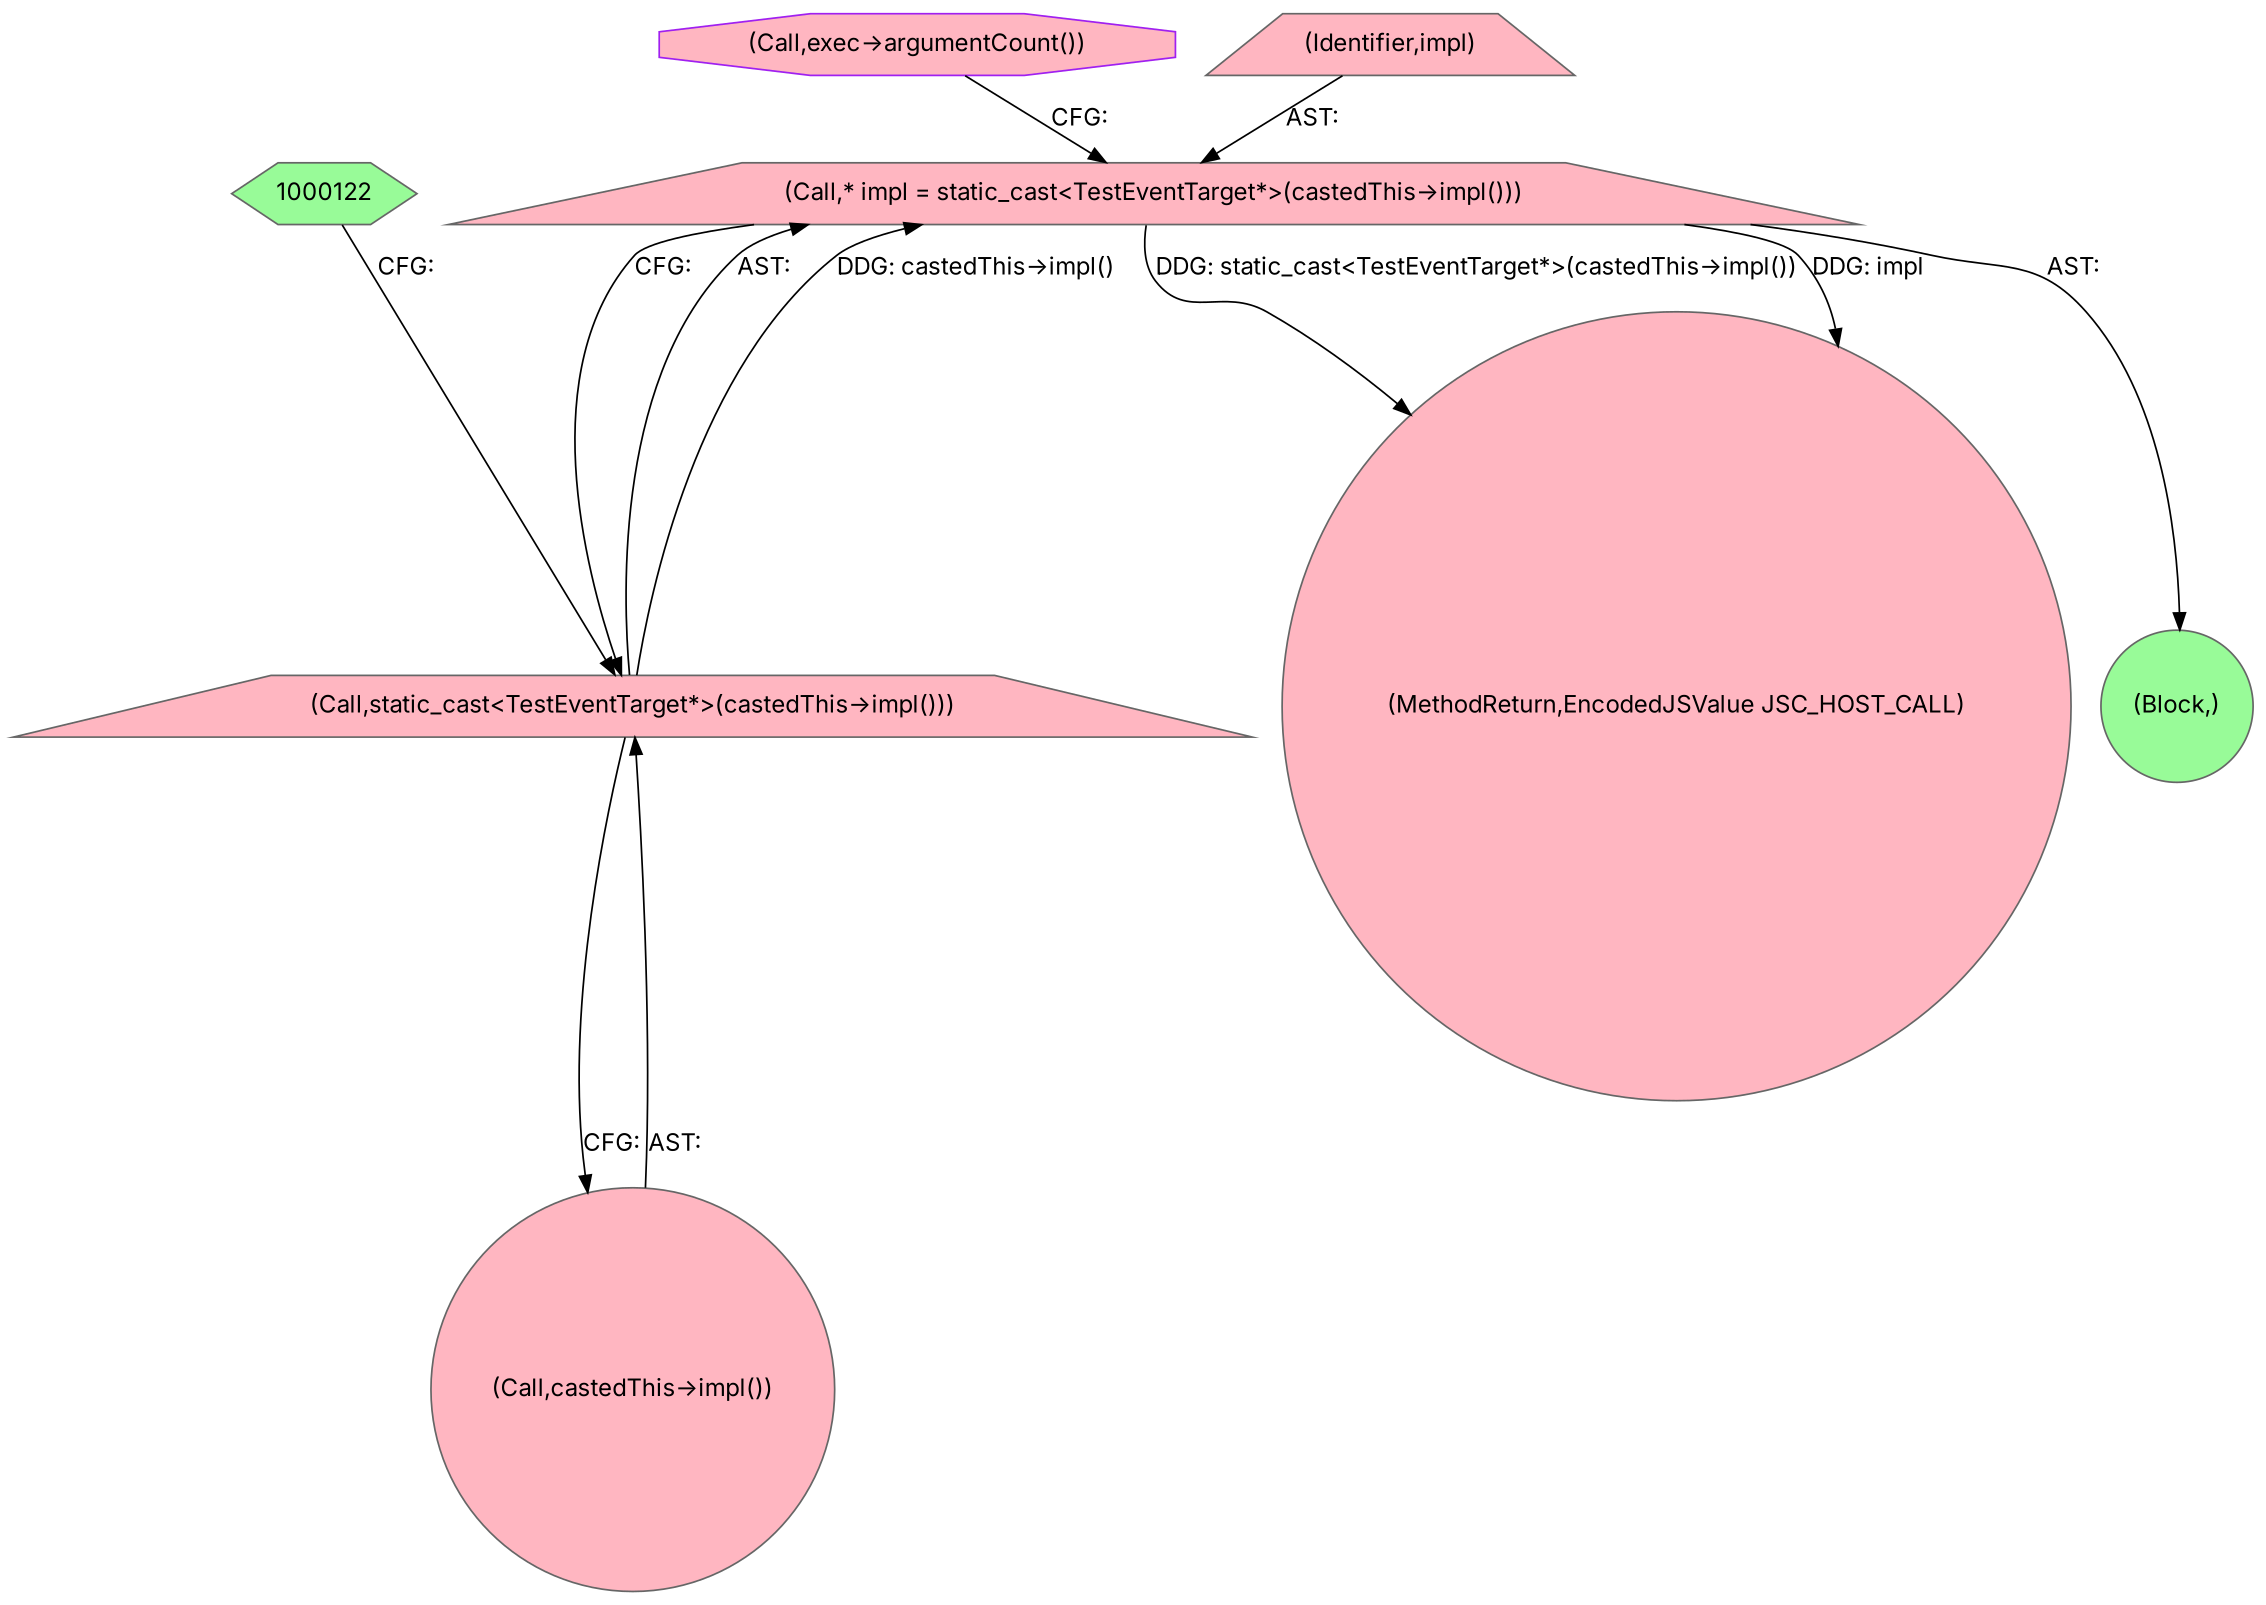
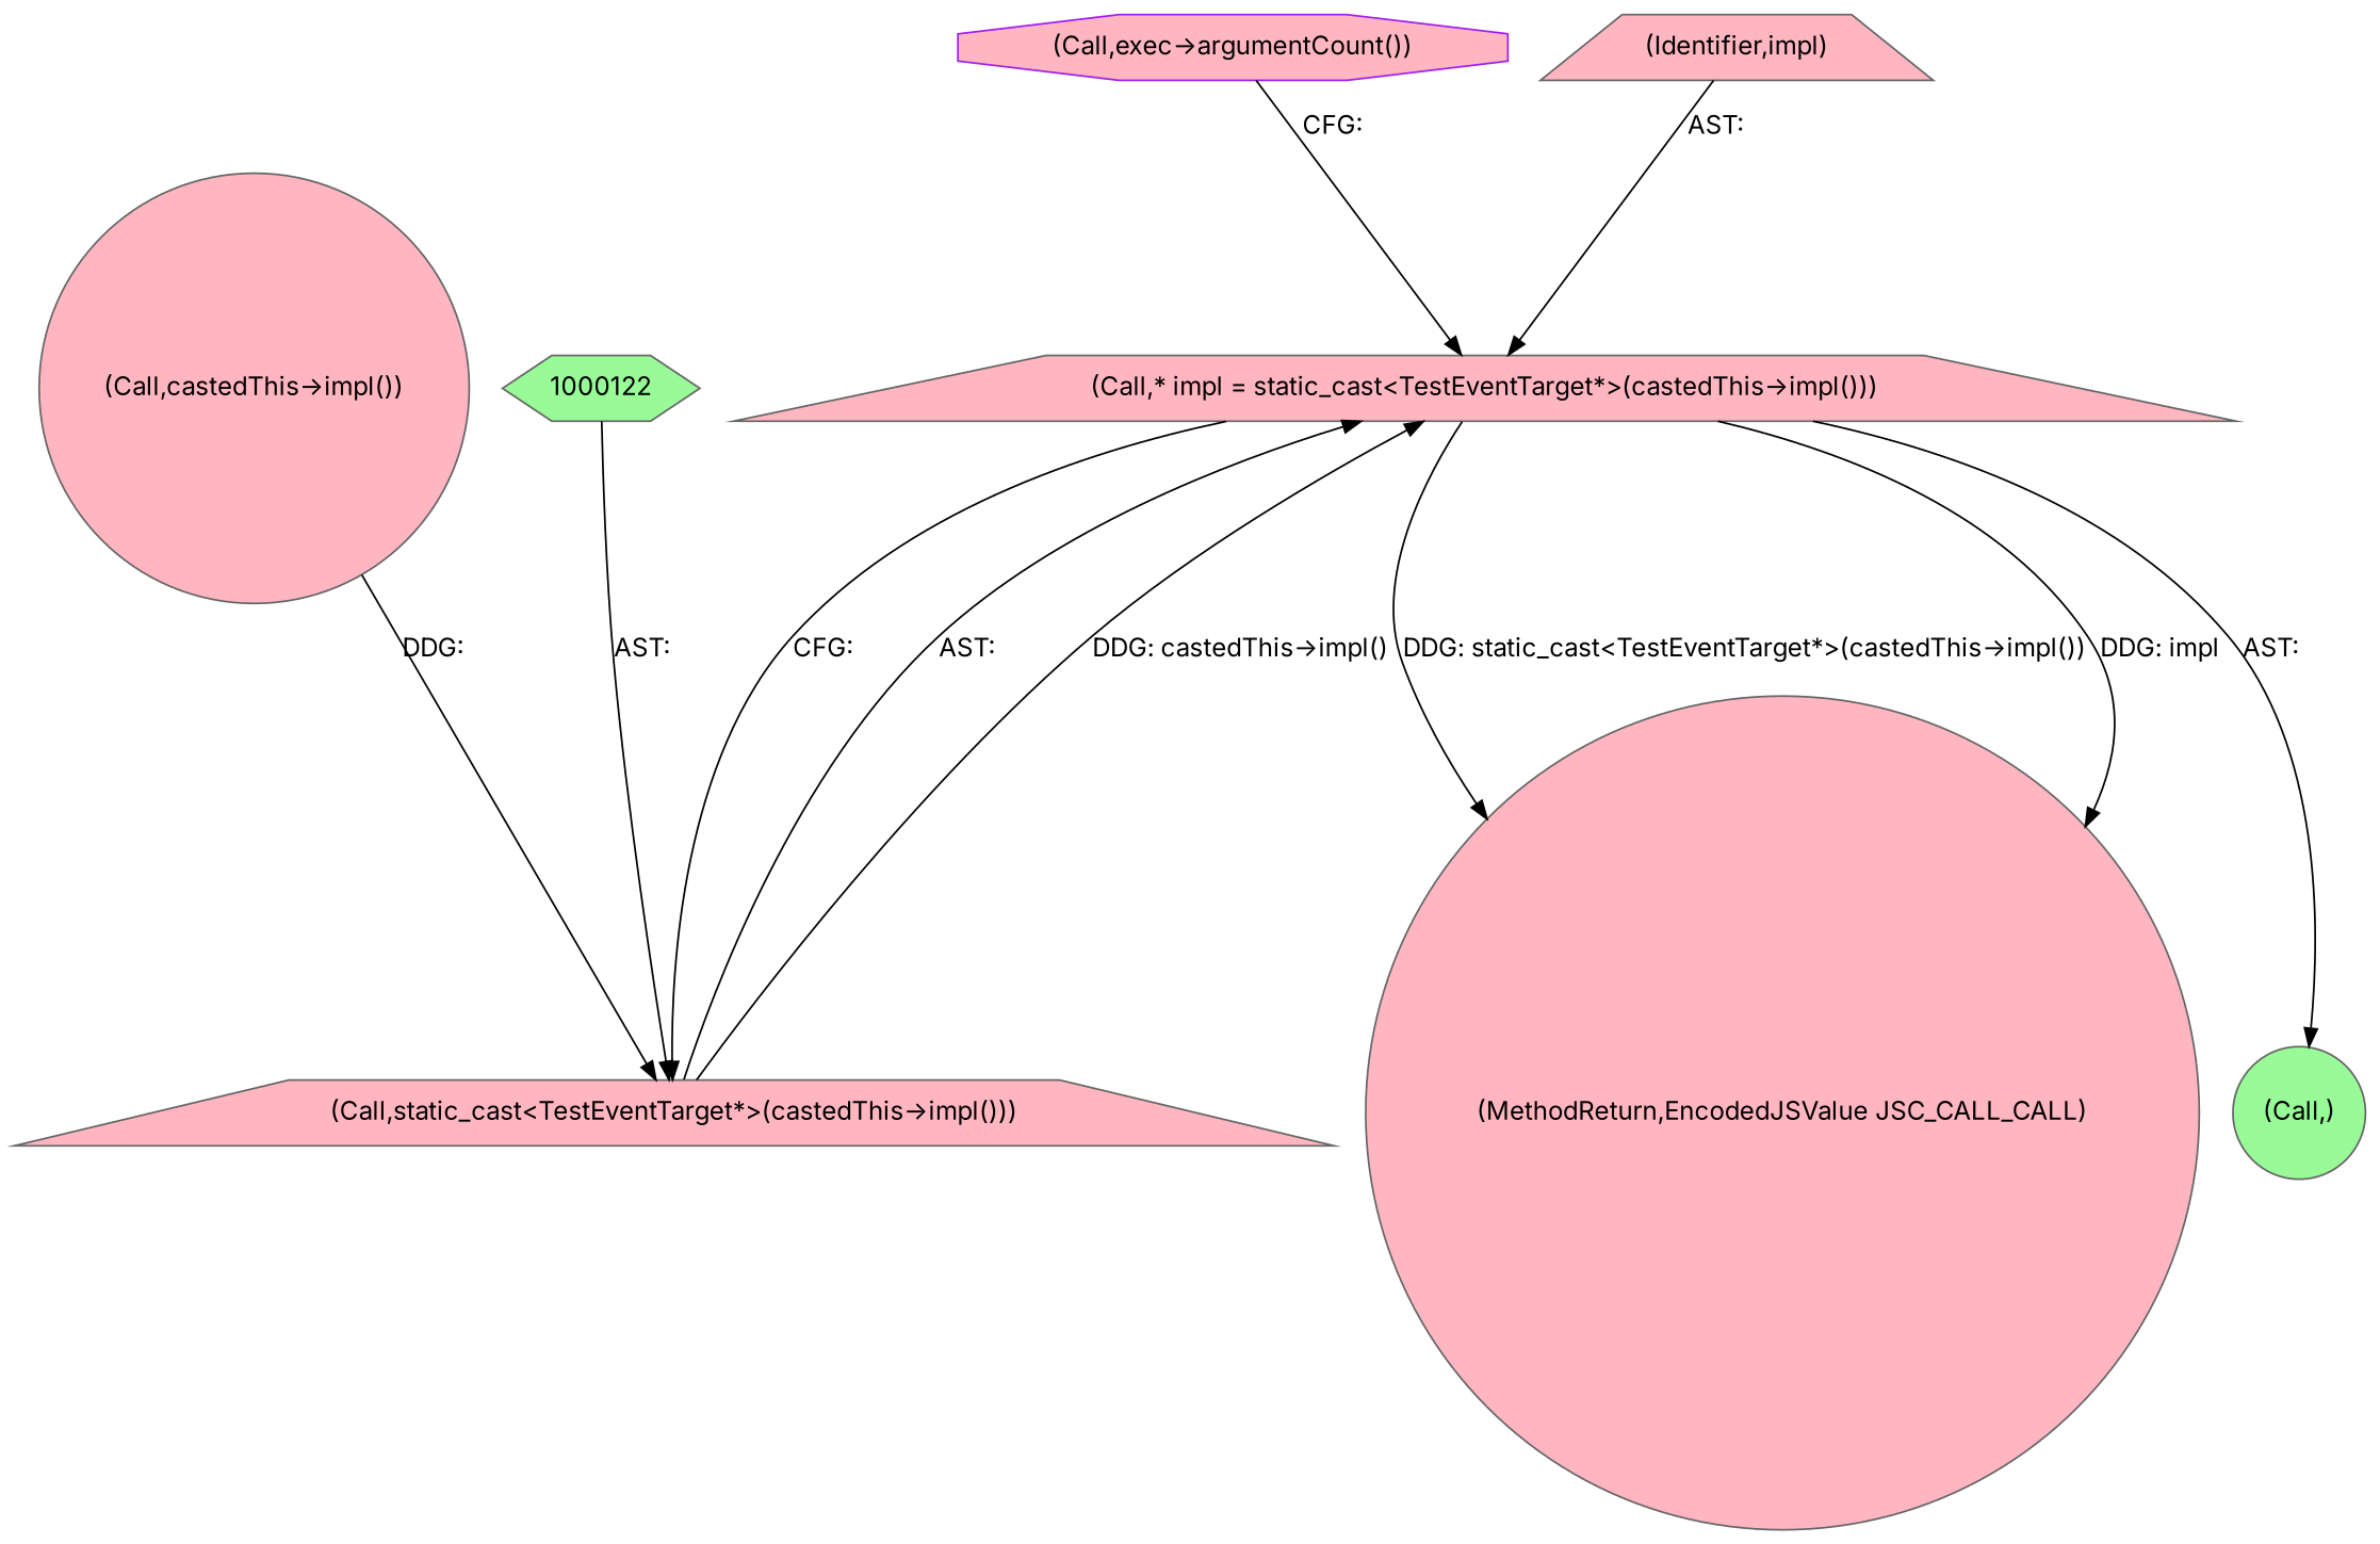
  digraph {
    fontname=Inter
    node [color=gray40 fillcolor=lightpink fontname=Inter shape=trapezium style=filled]
    edge [fontname=Inter]
    n1 [label="(Call,* impl = static_cast<TestEventTarget*>(castedThis->impl()))"]
    n2 [label="(Call,static_cast<TestEventTarget*>(castedThis->impl()))"]
-   n3 [label="(MethodReturn,EncodedJSValue JSC_HOST_CALL)" shape=circle]
-   n4 [fillcolor=palegreen label="(Block,)" shape=circle]
+   n3 [label="(MethodReturn,EncodedJSValue JSC_CALL_CALL)" shape=circle]
+   n4 [fillcolor=palegreen label="(Call,)" shape=circle]
    n5 [label="(Call,castedThis->impl())" shape=circle]
    n6 [color=purple label="(Call,exec->argumentCount())" shape=octagon]
    n7 [label="(Identifier,impl)"]
    n8 [fillcolor=palegreen label=1000122 shape=hexagon]
    n1 -> n2 [label="CFG: "]
    n1 -> n3 [label="DDG: static_cast<TestEventTarget*>(castedThis->impl())"]
    n1 -> n3 [label="DDG: impl"]
    n1 -> n4 [label="AST: "]
    n2 -> n1 [label="AST: "]
    n2 -> n1 [label="DDG: castedThis->impl()"]
-   n2 -> n5 [label="CFG: "]
-   n5 -> n2 [label="AST: "]
+   n5 -> n2 [label="DDG: "]
    n6 -> n1 [label="CFG: "]
    n7 -> n1 [label="AST: "]
-   n8 -> n2 [label="CFG: "]
+   n8 -> n2 [label="AST: "]
  }
